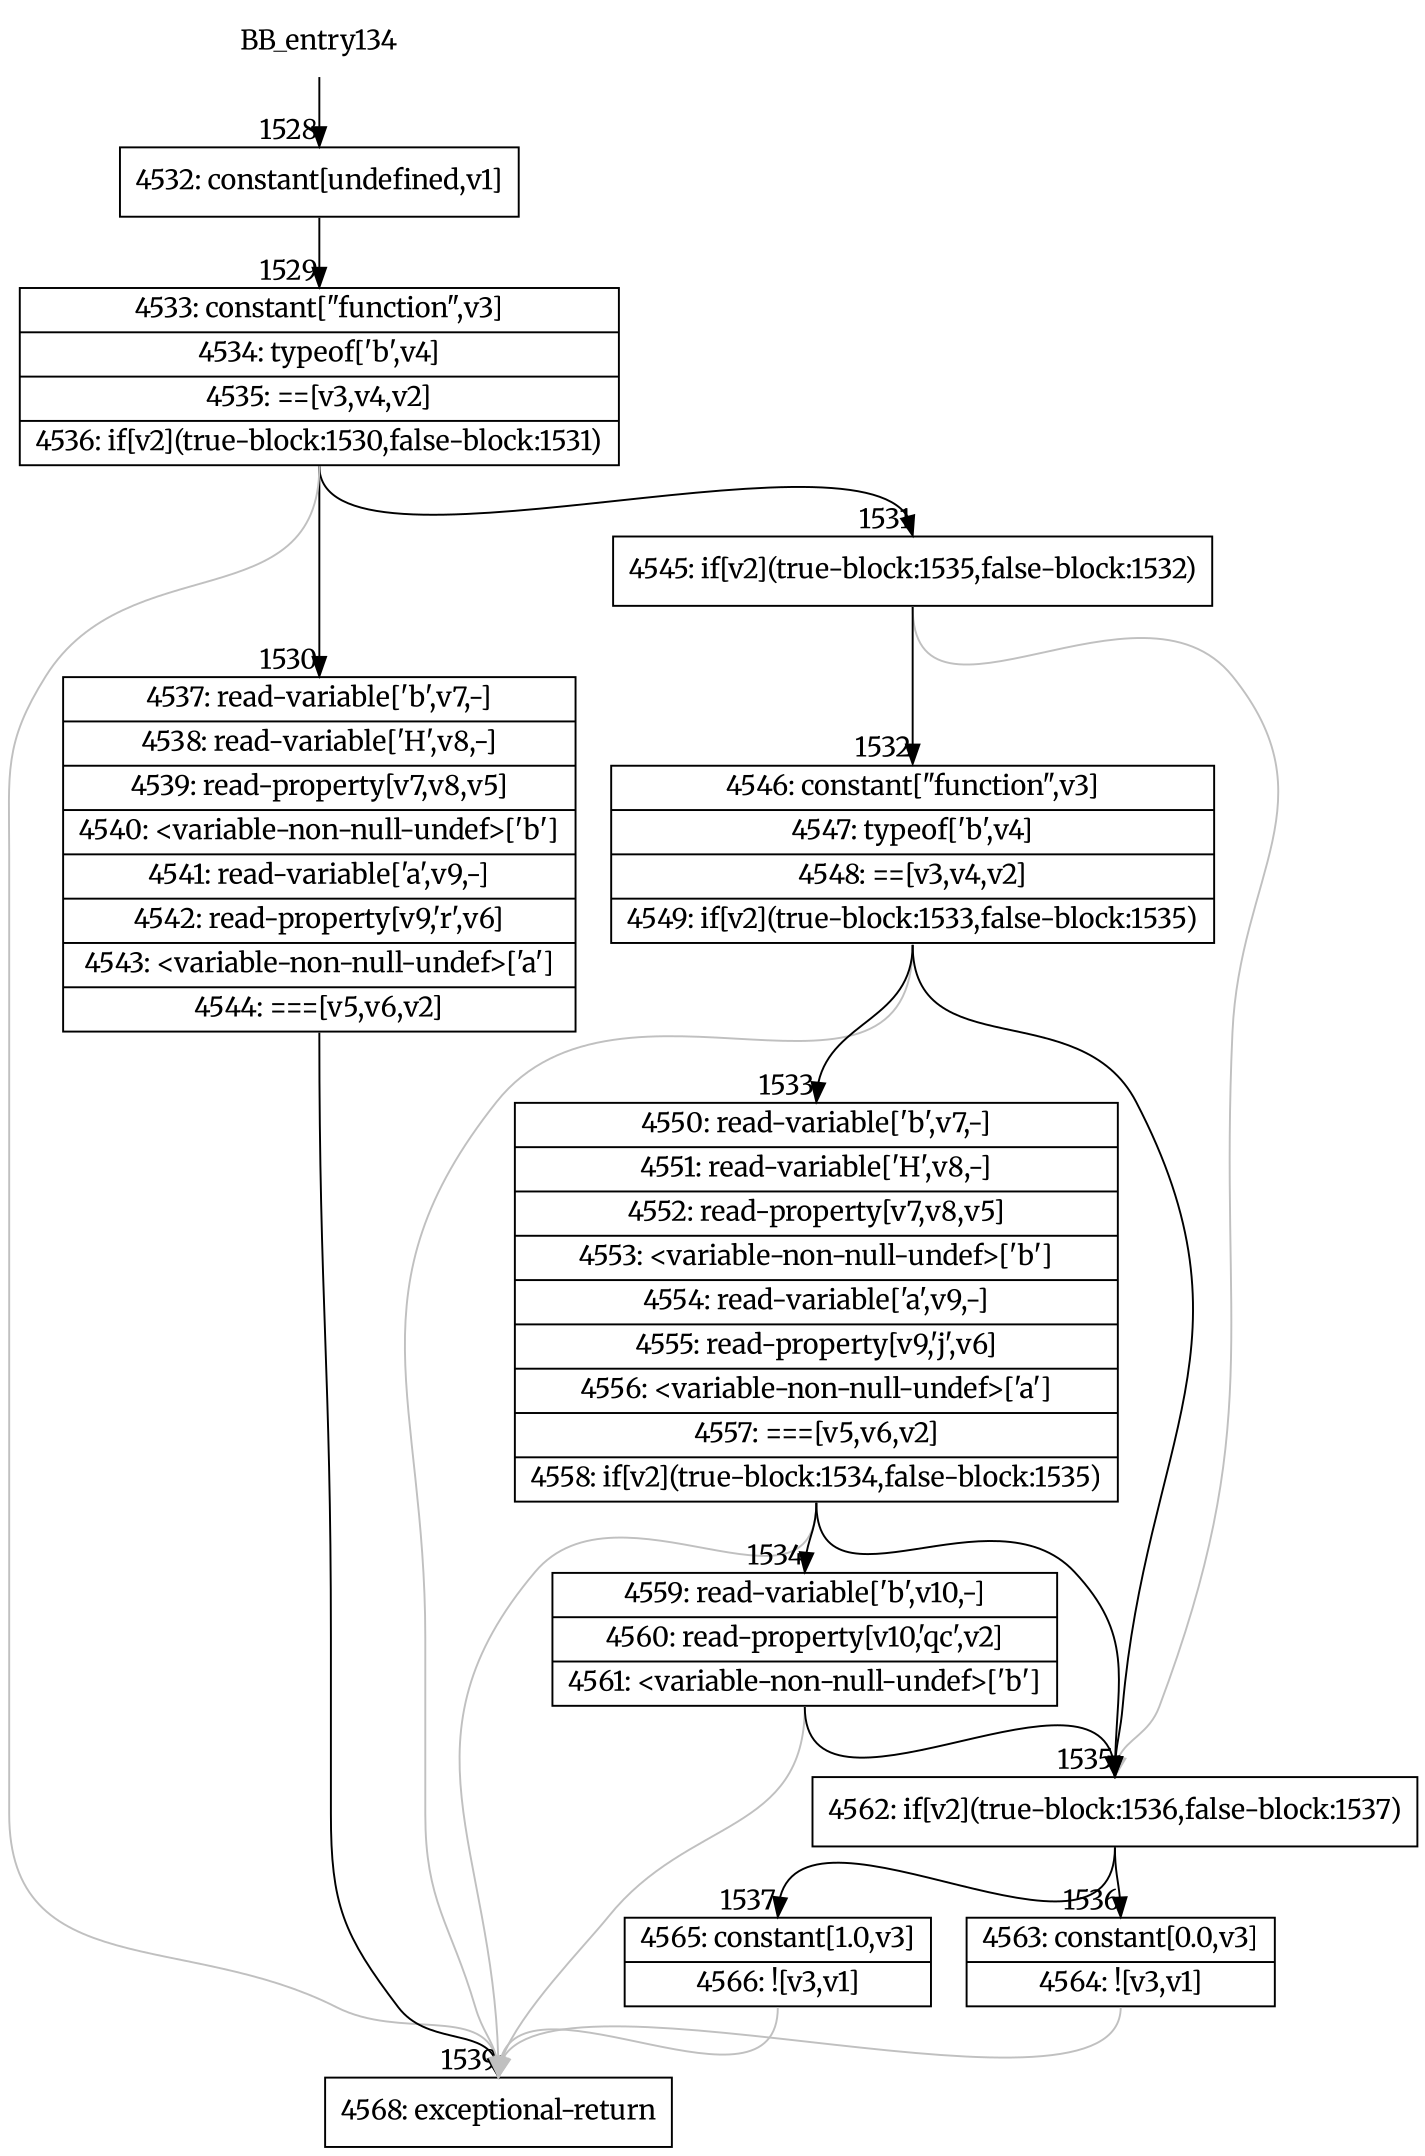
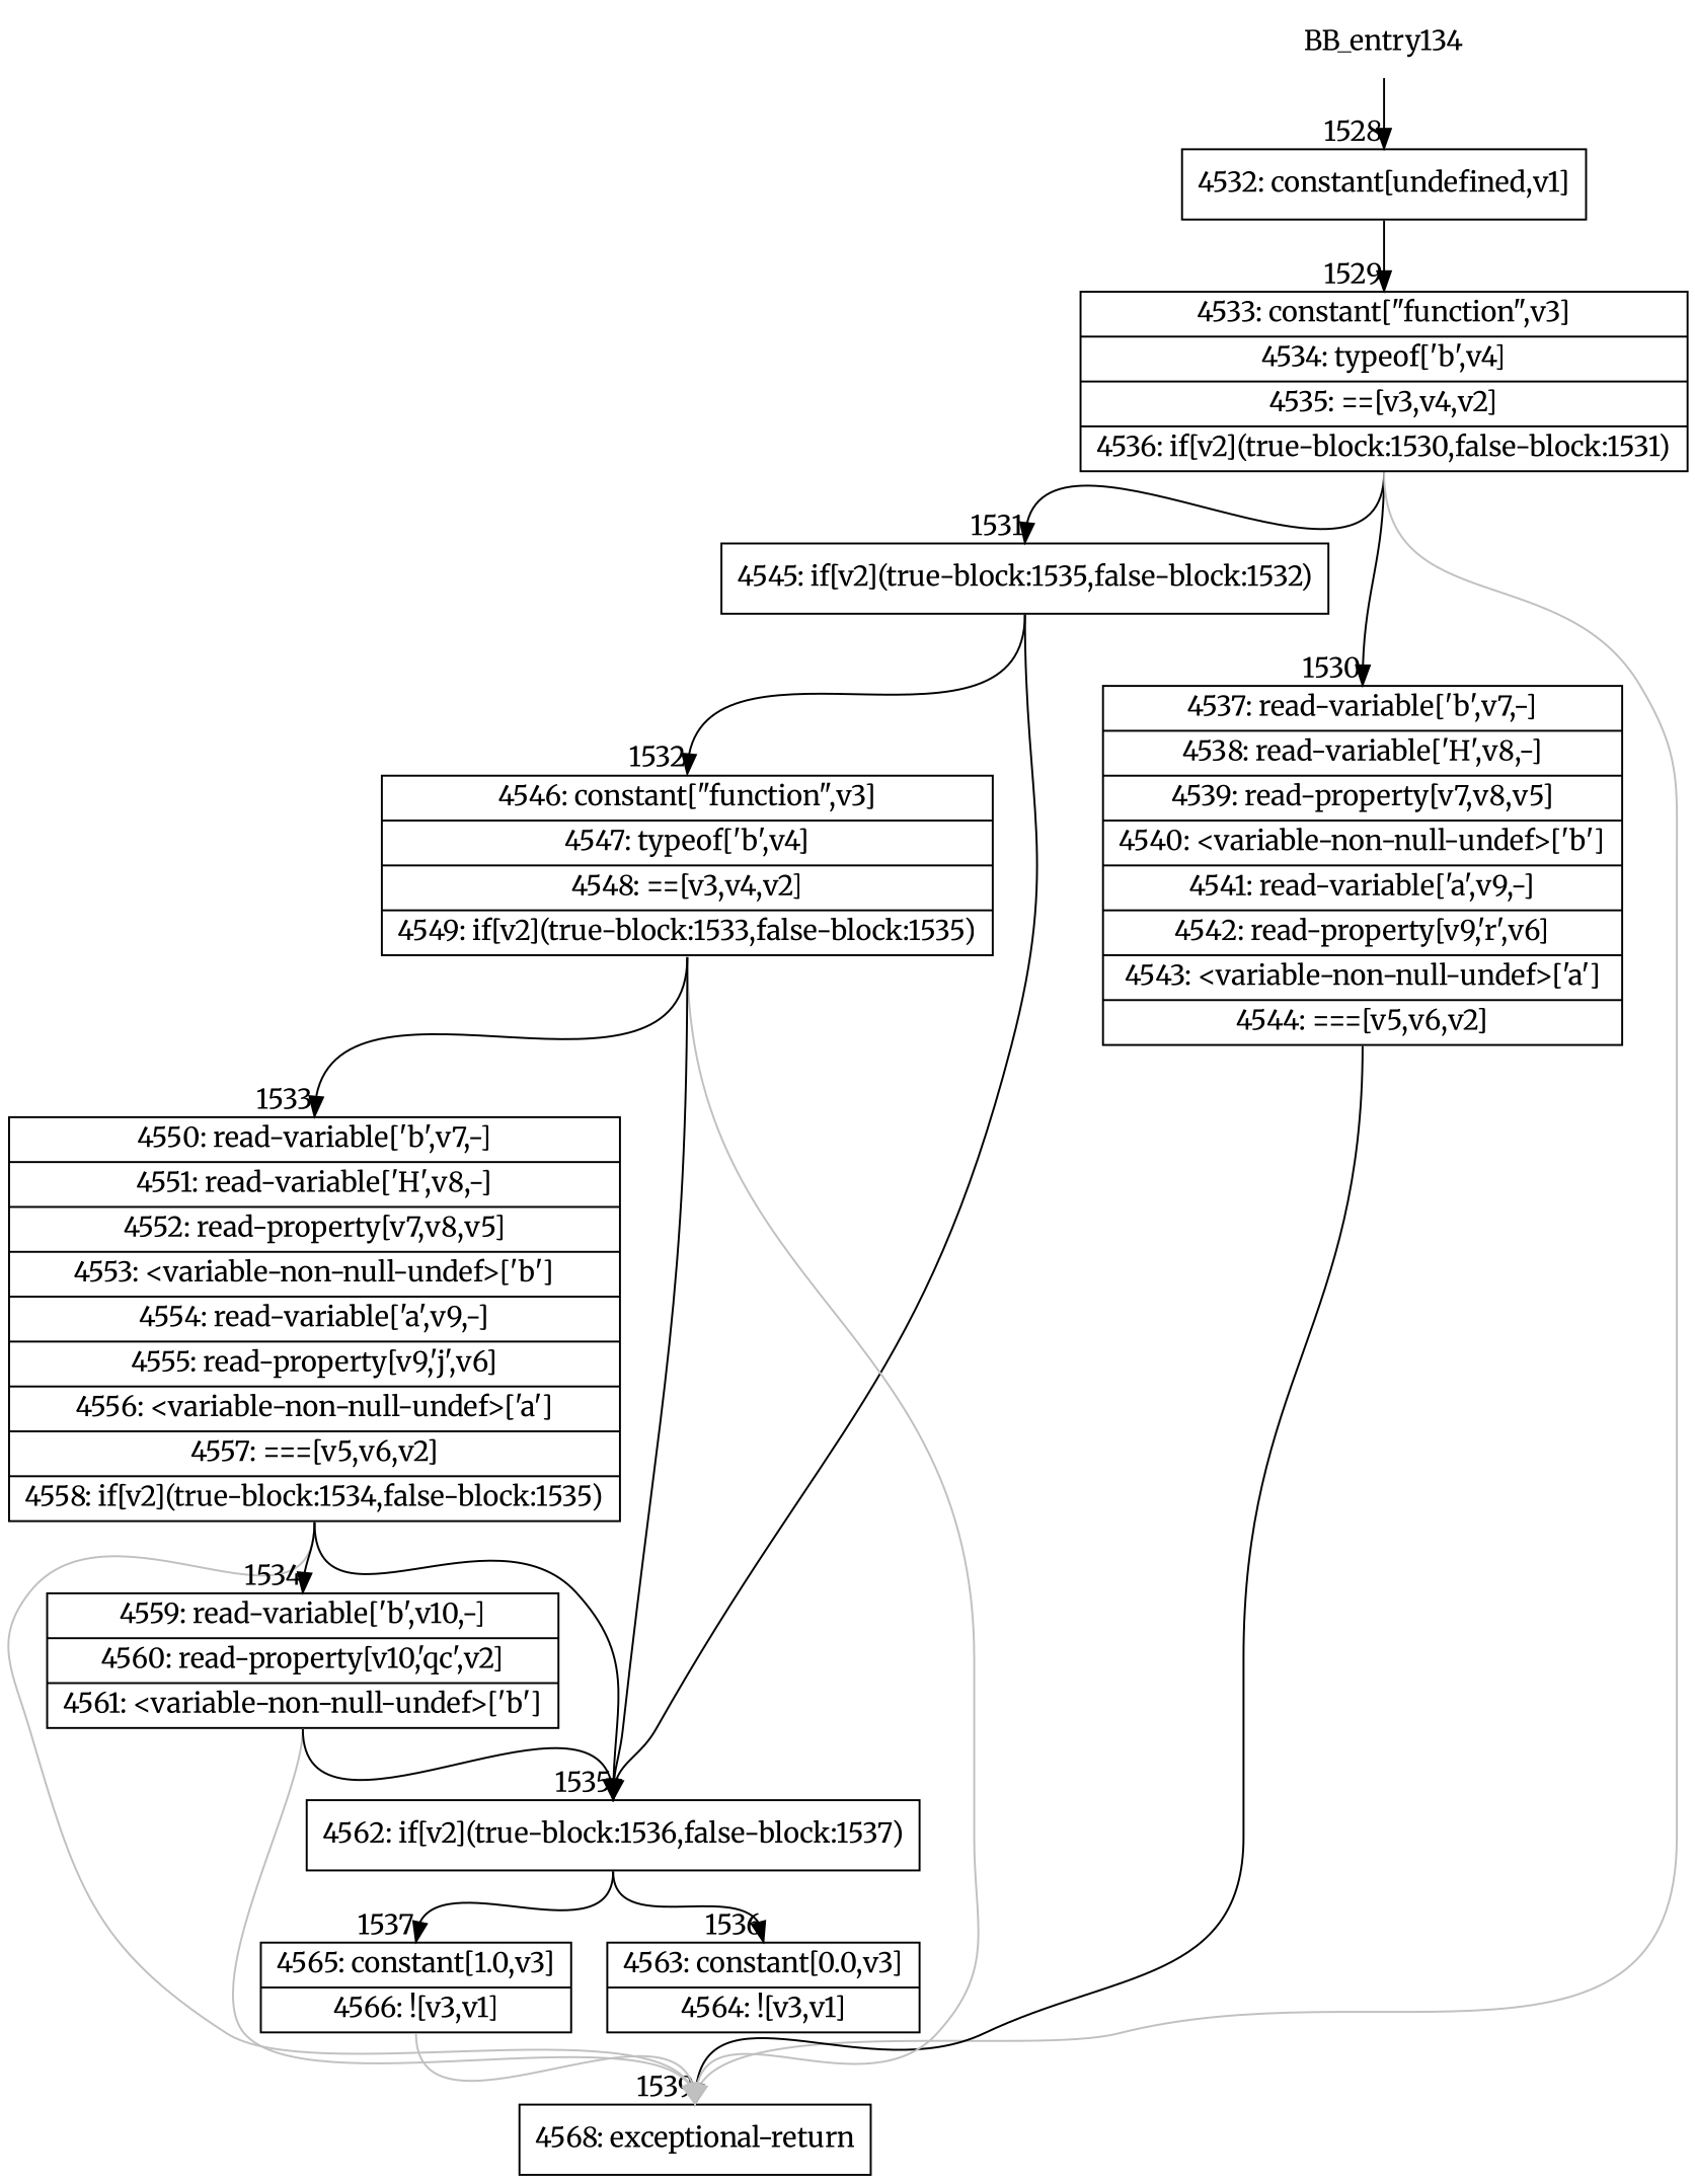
  digraph {
    fontname=Merriweather
    rankdir=TD
    node [fontname=Merriweather shape=record]
    edge [fontname=Merriweather headport=n tailport=s]
    n1 [label=BB_entry134 shape=none]
    n2 [label="{4532: constant[undefined,v1]}"]
    n3 [label="{4533: constant[\"function\",v3]|4534: typeof['b',v4]|4535: ==[v3,v4,v2]|4536: if[v2](true-block:1530,false-block:1531)}"]
    n4 [label="{4545: if[v2](true-block:1535,false-block:1532)}"]
    n5 [label="{4537: read-variable['b',v7,-]|4538: read-variable['H',v8,-]|4539: read-property[v7,v8,v5]|4540: \<variable-non-null-undef\>['b']|4541: read-variable['a',v9,-]|4542: read-property[v9,'r',v6]|4543: \<variable-non-null-undef\>['a']|4544: ===[v5,v6,v2]}"]
    n6 [label="{4568: exceptional-return}"]
    n7 [label="{4562: if[v2](true-block:1536,false-block:1537)}"]
    n8 [label="{4546: constant[\"function\",v3]|4547: typeof['b',v4]|4548: ==[v3,v4,v2]|4549: if[v2](true-block:1533,false-block:1535)}"]
    n9 [label="{4563: constant[0.0,v3]|4564: ![v3,v1]}"]
    n10 [label="{4565: constant[1.0,v3]|4566: ![v3,v1]}"]
    n11 [label="{4550: read-variable['b',v7,-]|4551: read-variable['H',v8,-]|4552: read-property[v7,v8,v5]|4553: \<variable-non-null-undef\>['b']|4554: read-variable['a',v9,-]|4555: read-property[v9,'j',v6]|4556: \<variable-non-null-undef\>['a']|4557: ===[v5,v6,v2]|4558: if[v2](true-block:1534,false-block:1535)}"]
    n12 [label="{4559: read-variable['b',v10,-]|4560: read-property[v10,'qc',v2]|4561: \<variable-non-null-undef\>['b']}"]
    n1 -> n2 [headlabel="    1528"]
    n2 -> n3 [headlabel="      1529"]
    n3 -> n4 [headlabel="      1531"]
    n3 -> n5 [headlabel="      1530"]
    n3 -> n6 [color=gray headlabel="      1539"]
-   n4 -> n7 [headlabel="      1535" color=gray]
+   n4 -> n7 [headlabel="      1535"]
    n4 -> n8 [headlabel="      1532"]
    n5 -> n6 [color=black]
    n7 -> n9 [headlabel="      1536"]
    n7 -> n10 [headlabel="      1537"]
    n8 -> n6 [color=gray]
    n8 -> n7
    n8 -> n11 [headlabel="      1533"]
-   n9 -> n6 [color=gray]
    n10 -> n6 [color=gray]
    n11 -> n6 [color=gray]
    n11 -> n7
    n11 -> n12 [headlabel="      1534"]
    n12 -> n6 [color=gray]
    n12 -> n7
  }
